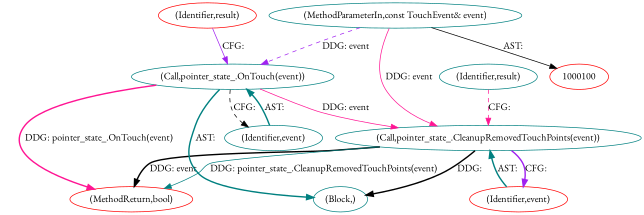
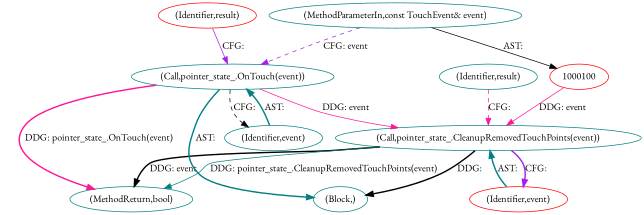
  digraph {
    fontname="EB Garamond"
    node [color=teal fontname="EB Garamond"]
    edge [color=black fontname="EB Garamond" style=bold]
    n1 [label="(Call,pointer_state_.CleanupRemovedTouchPoints(event))"]
-   n2 [color=red label="(MethodReturn,bool)"]
+   n2 [label="(MethodReturn,bool)"]
    n3 [label="(Block,)"]
    n4 [color=red label="(Identifier,event)"]
    n5 [label="(Call,pointer_state_.OnTouch(event))"]
    n6 [label="(Identifier,event)"]
    n7 [label="(MethodParameterIn,const TouchEvent& event)"]
    1000100 [color=red]
    n9 [label="(Identifier,result)"]
    n10 [color=red label="(Identifier,result)"]
    n1 -> n2 [label="DDG: event"]
    n1 -> n2 [color=teal label="DDG: pointer_state_.CleanupRemovedTouchPoints(event)" style=solid]
    n1 -> n3 [label="DDG: "]
    n1 -> n4 [color=purple label="CFG: "]
    n4 -> n1 [color=teal label="AST: "]
    n5 -> n1 [color=deeppink label="DDG: event" style=solid]
    n5 -> n2 [color=deeppink label="DDG: pointer_state_.OnTouch(event)"]
    n5 -> n3 [color=teal label="AST: "]
    n5 -> n6 [label="CFG: " style=dashed]
    n6 -> n5 [color=teal label="AST: "]
-   n7 -> n1 [color=deeppink label="DDG: event" style=solid]
-   n7 -> n5 [color=purple label="DDG: event" style=dashed]
+   1000100 -> n1 [color=deeppink label="DDG: event" style=solid]
+   n7 -> n5 [color=purple label="CFG: event" style=dashed]
    n7 -> 1000100 [label="AST: " style=solid]
    n9 -> n1 [color=deeppink label="CFG: " style=dashed]
    n10 -> n5 [color=purple label="CFG: " style=solid]
  }
